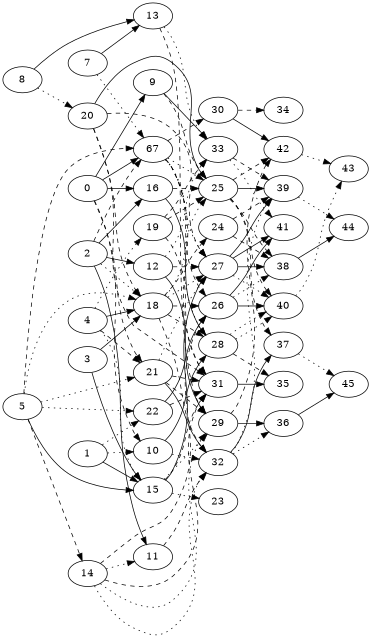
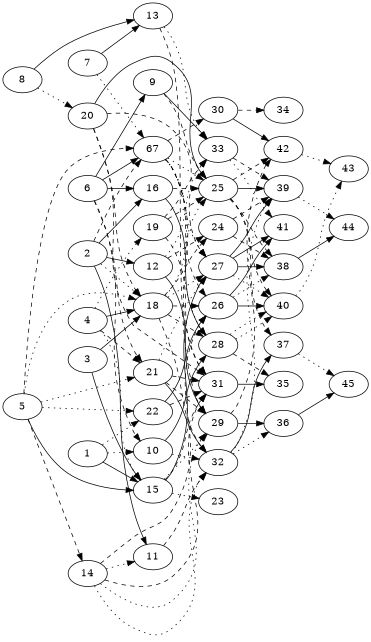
  digraph {
    rankdir=LR
    node [alpha=0.10]
    edge [style=dashed]
    1 [alpha=0.03 expect_size=35707904]
    10 [alpha=0.12 expect_size=29824000]
    15 [alpha=0.01 expect_size=27859968]
    22 [alpha=0.09 expect_size=28032000]
    28 [alpha=0.19 expect_size=49832960]
    32 [alpha=0.09 expect_size=26834944]
    29 [alpha=0.04 expect_size=8331264]
    31 [alpha=0.13 expect_size=44504064]
    23 [alpha=0.01 expect_size=43454464]
    27 [alpha=0.14 expect_size=38838272]
    26 [alpha=0.18 expect_size=14260224]
    40 [alpha=0.19 expect_size=43617280]
    35 [alpha=0.07 expect_size=38468608]
    39 [alpha=0.04 expect_size=34832384]
    37 [expect_size=52364288]
    36 [alpha=0.17 expect_size=9535488]
    42 [alpha=0.00 expect_size=24375296]
    38 [alpha=0.17 expect_size=37209088]
    41 [alpha=0.15 expect_size=40961024]
    2 [alpha=0.15 expect_size=27409408]
    11 [alpha=0.09 expect_size=49941504]
    12 [alpha=0.07 expect_size=10173440]
    16 [expect_size=35655680]
    n24 [alpha=0.05 expect_size=13082624 label=67]
    18 [alpha=0.02 expect_size=37827584]
    33 [alpha=0.02 expect_size=49108992]
    24 [alpha=0.15 expect_size=21142528]
    25 [alpha=0.08 expect_size=12195840]
    30 [alpha=0.19 expect_size=32762880]
    34 [expect_size=51070976]
    3 [alpha=0.17 expect_size=39358464]
    4 [alpha=0.15 expect_size=10990592]
    19 [expect_size=51681280]
    21 [alpha=0.13 expect_size=6932480]
    5 [alpha=0.03 expect_size=50662400]
    14 [alpha=0.16 expect_size=38897664]
-   6 [expect_size=46147584 label=0]
+   6 [expect_size=46147584]
    9 [alpha=0.09 expect_size=50813952]
    7 [expect_size=17055744]
    13 [alpha=0.11 expect_size=45462528]
    8 [alpha=0.06 expect_size=28816384]
    20 [alpha=0.05 expect_size=24645632]
    44 [expect_size=51619840]
    45 [alpha=0.02 expect_size=27767808]
    43 [alpha=0.02 expect_size=45979648]
    1 -> 10 [style=dotted]
    1 -> 15 [style=solid]
    1 -> 22 [style=dotted]
    10 -> 28 [style=solid]
    10 -> 32 [style=dotted]
    15 -> 29 [style=dotted]
    15 -> 31
    15 -> 23 [style=dotted]
    15 -> 27 [style=solid]
    22 -> 31
    22 -> 26 [style=solid]
    28 -> 40 [style=dotted]
    28 -> 40 [style=dotted]
    28 -> 35
    32 -> 39 [style=dotted]
    32 -> 37 [style=solid]
    32 -> 36 [style=dotted]
    29 -> 36 [style=solid]
    29 -> 42
    31 -> 35 [style=solid]
    27 -> 40 [style=dotted]
    27 -> 39 [style=solid]
    27 -> 38 [style=solid]
    27 -> 41 [style=solid]
    26 -> 40 [style=solid]
    26 -> 38 [style=dotted]
    26 -> 41 [style=solid]
    40 -> 43 [style=dotted]
    39 -> 44 [style=dotted]
    37 -> 45 [style=dotted]
    36 -> 45 [style=solid]
    42 -> 43 [style=dotted]
    38 -> 44 [style=solid]
    2 -> 11 [style=solid]
    2 -> 12 [style=solid]
    2 -> 16 [style=solid]
    2 -> n24
    2 -> 18 [style=dotted]
    11 -> 32
    12 -> 29 [style=solid]
    12 -> 33 [style=dotted]
-   12 -> 27
+   12 -> 24
    16 -> 28 [style=solid]
    16 -> 25
    n24 -> 28 [style=dotted]
    n24 -> 31
    n24 -> 27 [style=dotted]
    n24 -> 26
    n24 -> 25 [style=dotted]
    n24 -> 30
    18 -> 28
    18 -> 32
    18 -> 27 [style=dotted]
    18 -> 26
    18 -> 24
    18 -> 25 [style=dotted]
    33 -> 39
    33 -> 41 [style=dotted]
    24 -> 39
    24 -> 38
    25 -> 40
    25 -> 39 [style=solid]
    25 -> 37
    25 -> 42
    25 -> 38
    30 -> 42 [style=solid]
    30 -> 34
    3 -> 15 [style=solid]
    3 -> 18 [style=solid]
    4 -> 15 [style=dotted]
    4 -> 18 [style=solid]
    4 -> 19 [style=dotted]
    4 -> 21
    19 -> 31
    19 -> 33
    19 -> 25
    21 -> 32 [style=solid]
    21 -> 29
    21 -> 31
    21 -> 27 [style=dotted]
    5 -> 15 [style=solid]
    5 -> 22 [style=dotted]
    5 -> n24
    5 -> 18 [style=dotted]
    5 -> 21 [style=dotted]
    5 -> 14
    14 -> 32 [style=dotted]
    14 -> 29 [style=dotted]
    14 -> 31
    14 -> 26
    14 -> 11 [style=dotted]
    6 -> 10
    6 -> 16 [style=solid]
    6 -> n24 [style=solid]
    6 -> 21
    6 -> 9 [style=solid]
    9 -> 33 [style=solid]
    9 -> 25
    7 -> n24 [style=dotted]
    7 -> 13 [style=solid]
    13 -> 29
    13 -> 33 [style=dotted]
    8 -> 13 [style=solid]
    8 -> 20 [style=dotted]
    20 -> 31
    20 -> 27
    20 -> 18
    20 -> 25 [style=solid]
  }
